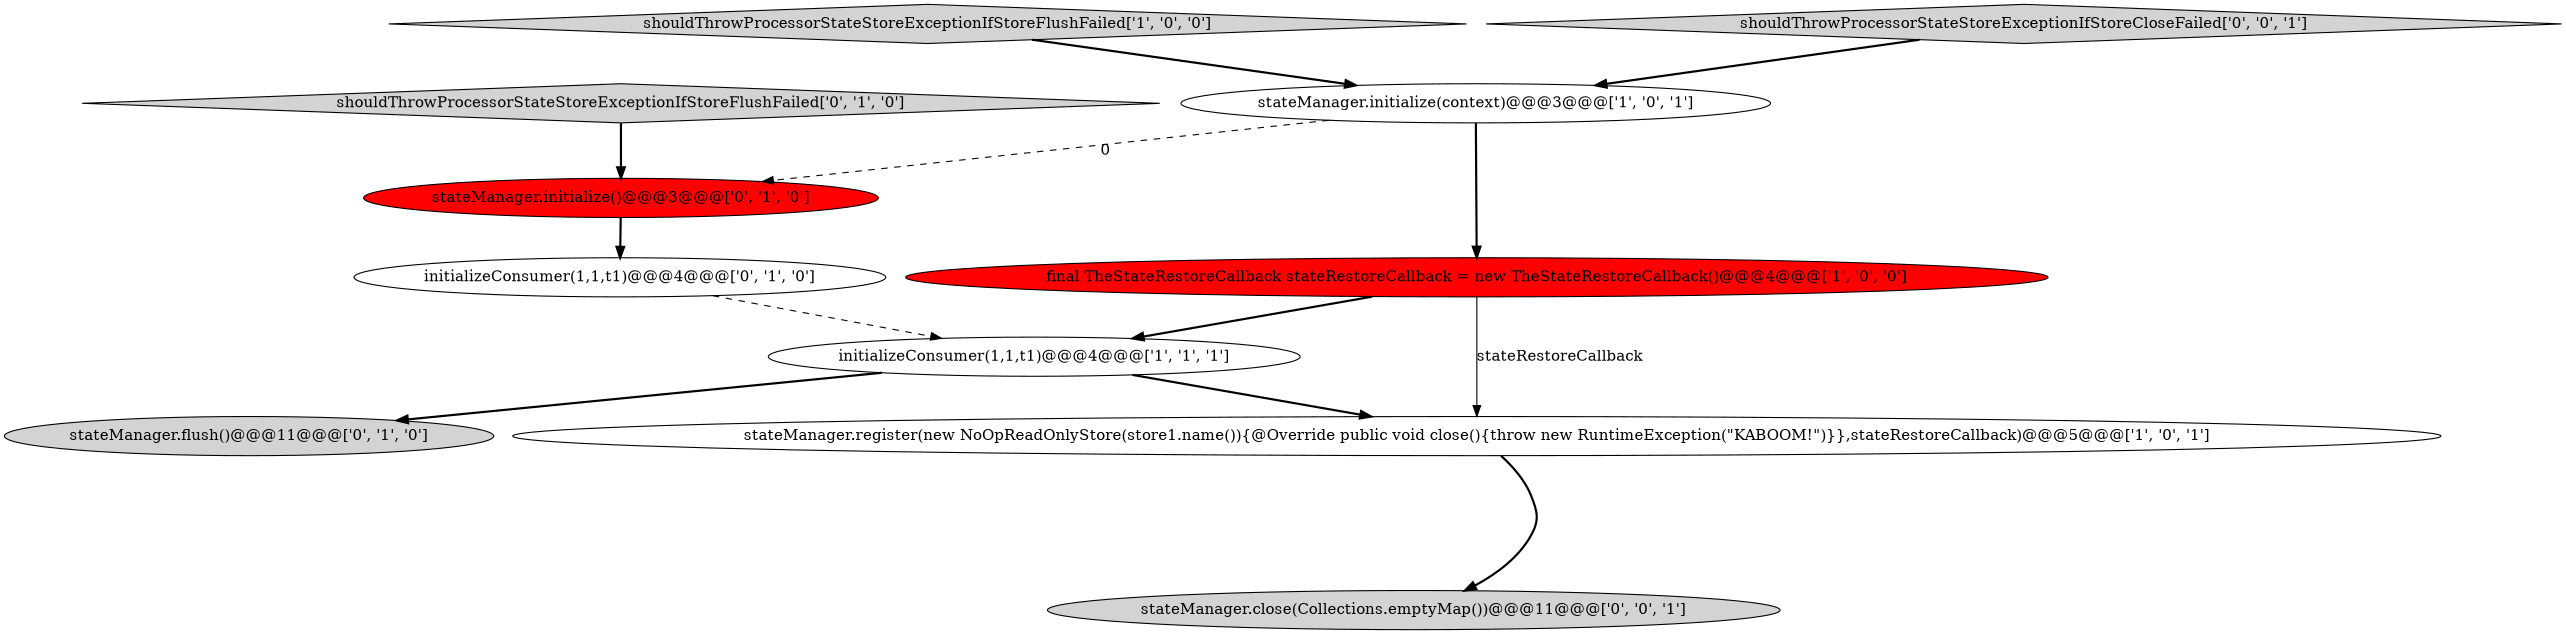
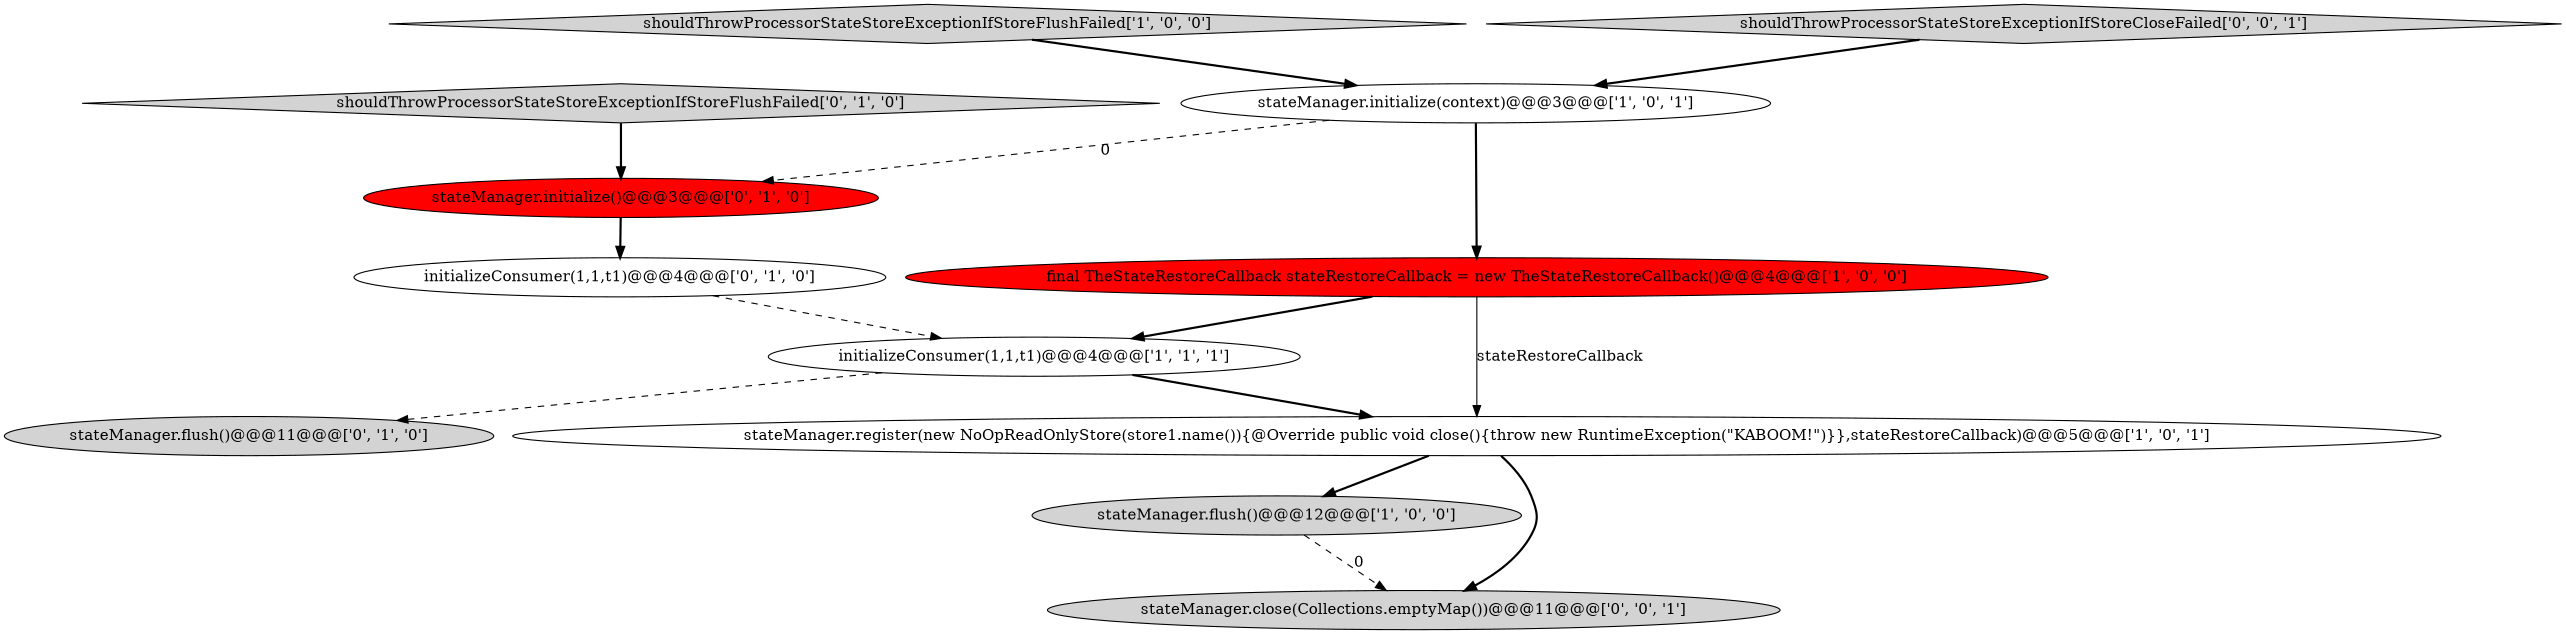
  digraph {
    node [fillcolor=lightgray shape=ellipse style=filled]
    edge [style=bold]
    n1 [fillcolor=white label="initializeConsumer(1,1,t1)@@@4@@@['1', '1', '1']"]
    n2 [label="stateManager.flush()@@@11@@@['0', '1', '0']"]
    n3 [fillcolor=white label="stateManager.register(new NoOpReadOnlyStore(store1.name()){@Override public void close(){throw new RuntimeException(\"KABOOM!\")}},stateRestoreCallback)@@@5@@@['1', '0', '1']"]
+   n4 [label="stateManager.flush()@@@12@@@['1', '0', '0']"]
    n5 [label="stateManager.close(Collections.emptyMap())@@@11@@@['0', '0', '1']"]
    n6 [label="shouldThrowProcessorStateStoreExceptionIfStoreFlushFailed['1', '0', '0']" shape=diamond]
    n7 [fillcolor=white label="stateManager.initialize(context)@@@3@@@['1', '0', '1']"]
    n8 [fillcolor=red label="stateManager.initialize()@@@3@@@['0', '1', '0']"]
    n9 [fillcolor=red label="final TheStateRestoreCallback stateRestoreCallback = new TheStateRestoreCallback()@@@4@@@['1', '0', '0']"]
    n10 [fillcolor=white label="initializeConsumer(1,1,t1)@@@4@@@['0', '1', '0']"]
    n11 [label="shouldThrowProcessorStateStoreExceptionIfStoreCloseFailed['0', '0', '1']" shape=diamond]
    n12 [label="shouldThrowProcessorStateStoreExceptionIfStoreFlushFailed['0', '1', '0']" shape=diamond]
-   n1 -> n2
+   n1 -> n2 [style=dashed]
    n1 -> n3
+   n3 -> n4
    n3 -> n5
+   n4 -> n5 [label=0 style=dashed]
    n6 -> n7
    n7 -> n8 [label=0 style=dashed]
    n7 -> n9
    n8 -> n10
    n9 -> n1
    n9 -> n3 [label=stateRestoreCallback style=solid]
    n10 -> n1 [style=dashed]
    n11 -> n7
    n12 -> n8
  }
